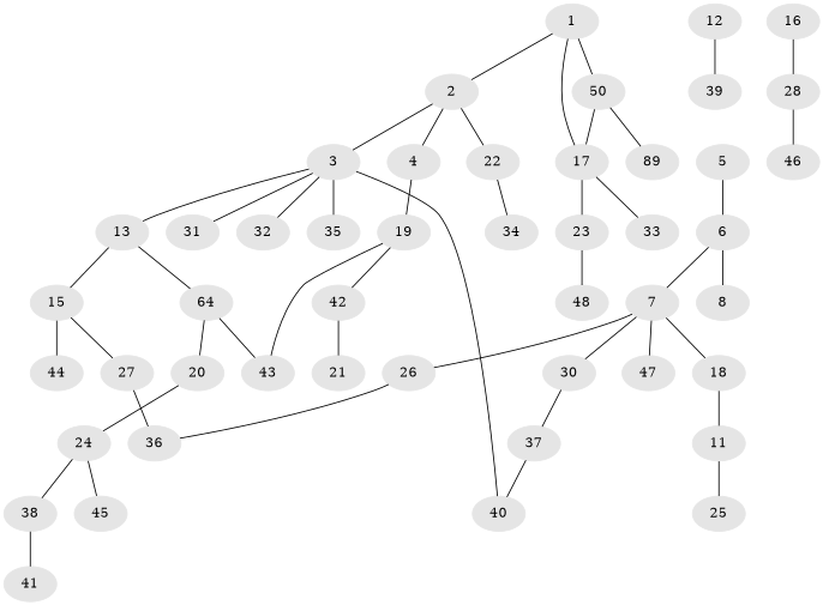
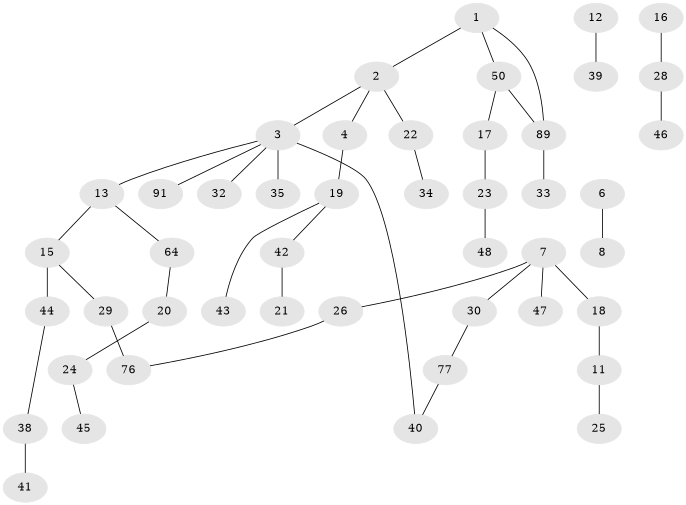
  graph {
    node [color=gray90 style=filled]
    edge [weight=1.0]
    1
    2
    n3 [label=50]
    n4 [label=89]
    3
    4
    22
    17
    33
    13
-   31
+   31 [label=91]
    32
    35
    40
    19
    34
    n17 [label=64]
    15
-   5
    6
    43
    42
    7
    8
    18
    26
    30
    47
    11
    25
-   36
-   37
+   36 [label=76]
+   37 [label=77]
    12
    39
    16
    28
    23
    20
-   27
+   27 [label=29]
    44
    24
    46
    48
    21
    38
    45
    41
    1 -- 2
    1 -- n3
-   1 -- 17
+   1 -- n4
    2 -- 3
    2 -- 4
    2 -- 22
    n3 -- n4
    n3 -- 17
-   17 -- 33 [weight=3.0]
+   n4 -- 33 [weight=3.0]
    3 -- 13
    3 -- 31
    3 -- 32
    3 -- 35 [weight=2.0]
    3 -- 40
    4 -- 19
    22 -- 34
    17 -- 23
    13 -- n17
    13 -- 15
    19 -- 43
    19 -- 42
-   n17 -- 43 [weight=2.0]
    n17 -- 20
    15 -- 27
    15 -- 44 [weight=3.0]
-   5 -- 6
-   6 -- 7 [weight=2.0]
    6 -- 8
    42 -- 21 [weight=2.0]
    7 -- 18
    7 -- 26
    7 -- 30
    7 -- 47
    18 -- 11
    26 -- 36
    30 -- 37
    11 -- 25
    37 -- 40
    12 -- 39
    16 -- 28
    28 -- 46
    23 -- 48 [weight=2.0]
    20 -- 24
    27 -- 36 [weight=3.0]
-   24 -- 38
+   44 -- 38
    24 -- 45
    38 -- 41
  }
